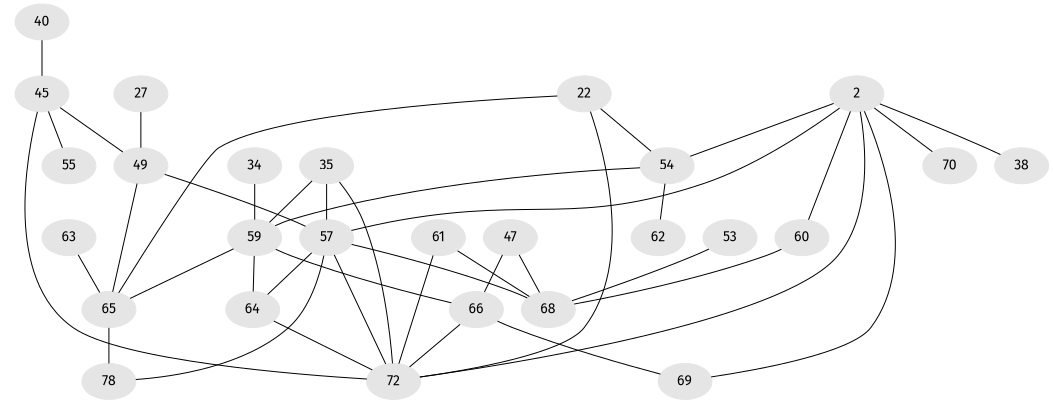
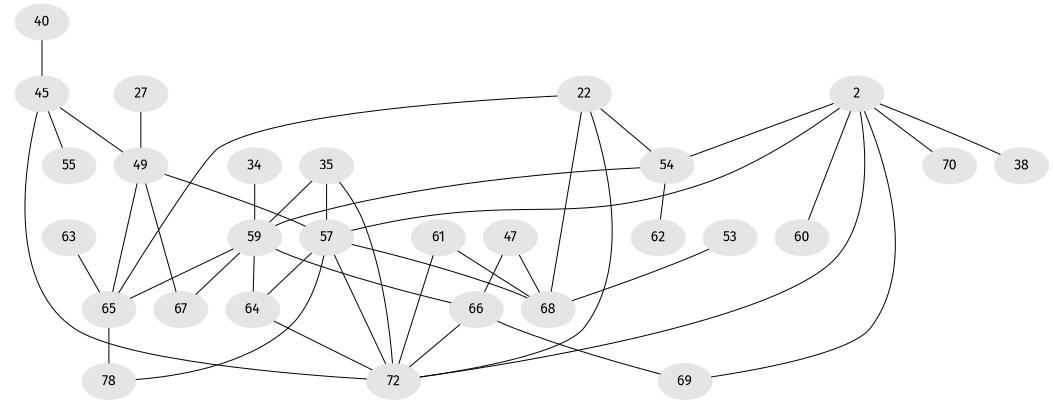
  graph {
    fontname="Fira Sans"
    node [color=gray90 fontname="Fira Sans" style=filled]
    edge [fontname="Fira Sans"]
    2 [super="+1"]
    38
    54 [super="+17+26"]
    57 [super="+42"]
    60
    69
    70 [super="+29"]
    72 [super="+21+58+24"]
    59 [super="+13+25+48"]
    62
    68 [super="+43+19"]
    64 [super="+50+30+39"]
    n13 [label=78 super="+46+52"]
    22
    65 [super="+15+28"]
    49 [super="+18"]
+   67
    27
    34 [super="+32"]
    66 [super="+44"]
    35 [super="+7+9"]
    45 [super="+5"]
    55
    40
    47 [super="+36"]
    53 [super="+14"]
    61 [super="+33"]
    63 [super="+51"]
    2 -- 38
    2 -- 54 [weight=3]
    2 -- 57
    2 -- 60
    2 -- 69
    2 -- 70
    2 -- 72 [weight=3]
    54 -- 59
    54 -- 62
    57 -- 72
    57 -- 68
    57 -- 64 [weight=3]
    57 -- n13
    59 -- 64
    59 -- 65
+   59 -- 67
    59 -- 66
    64 -- 72 [weight=2]
    22 -- 54
    22 -- 72
-   60 -- 68
+   22 -- 68
    22 -- 65
    65 -- n13 [weight=2]
    49 -- 57 [weight=3]
    49 -- 65 [weight=2]
+   49 -- 67
    27 -- 49
    34 -- 59
    66 -- 69
    66 -- 72 [weight=2]
    35 -- 57 [weight=2]
    35 -- 72 [weight=2]
    35 -- 59 [weight=3]
    45 -- 72 [weight=2]
    45 -- 49
    45 -- 55
    40 -- 45
    47 -- 68
    47 -- 66
    53 -- 68
    61 -- 72
    61 -- 68 [weight=2]
    63 -- 65
  }
